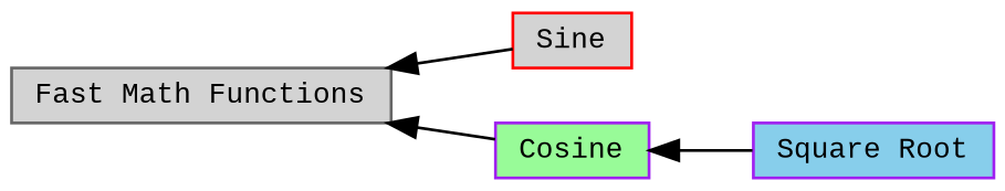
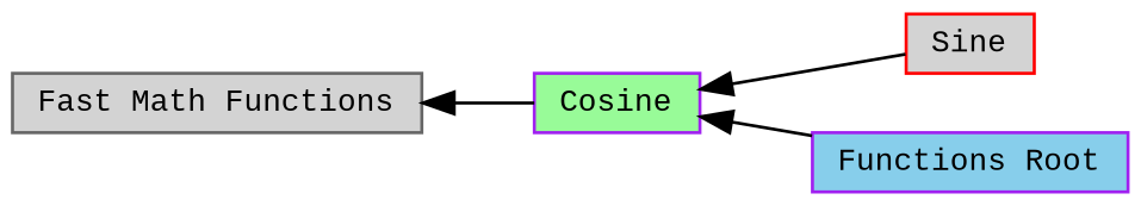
  digraph {
    fontname="Liberation Mono"
    rankdir=LR
    node [color=purple fillcolor=lightgrey fontname="Liberation Mono" fontsize=10 shape=record style=filled]
    edge [dir=back fontname="Liberation Mono" fontsize=10 labelfontname=Helvetica labelfontsize=10 shape=plaintext style=solid]
    n1 [color=gray40 fontcolor=black height=0.2 label="Fast Math Functions" width=0.4]
    n2 [color=red height=0.2 label=Sine width=0.4]
    n3 [fillcolor=palegreen height=0.2 label=Cosine width=0.4]
-   n4 [fillcolor=skyblue height=0.2 label="Square Root" width=0.4]
-   n1 -> n2
+   n4 [fillcolor=skyblue height=0.2 label="Functions Root" width=0.4]
+   n3 -> n2
    n1 -> n3
    n3 -> n4
  }
